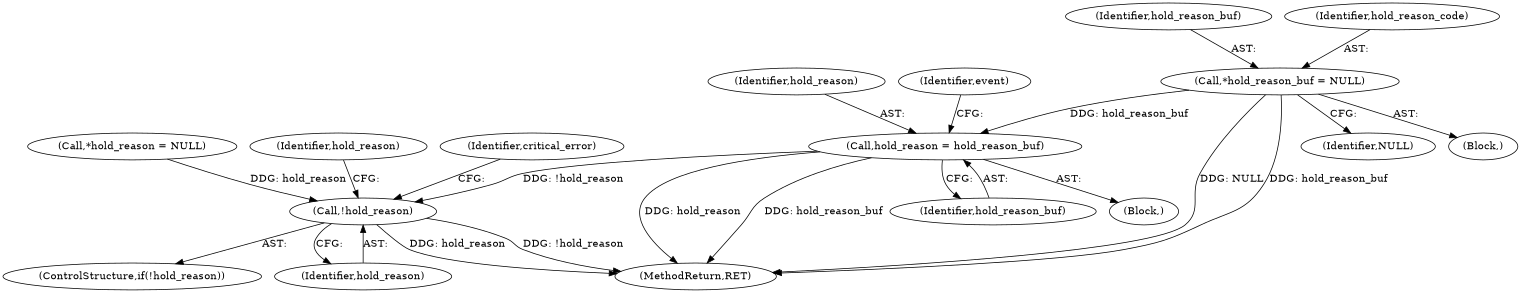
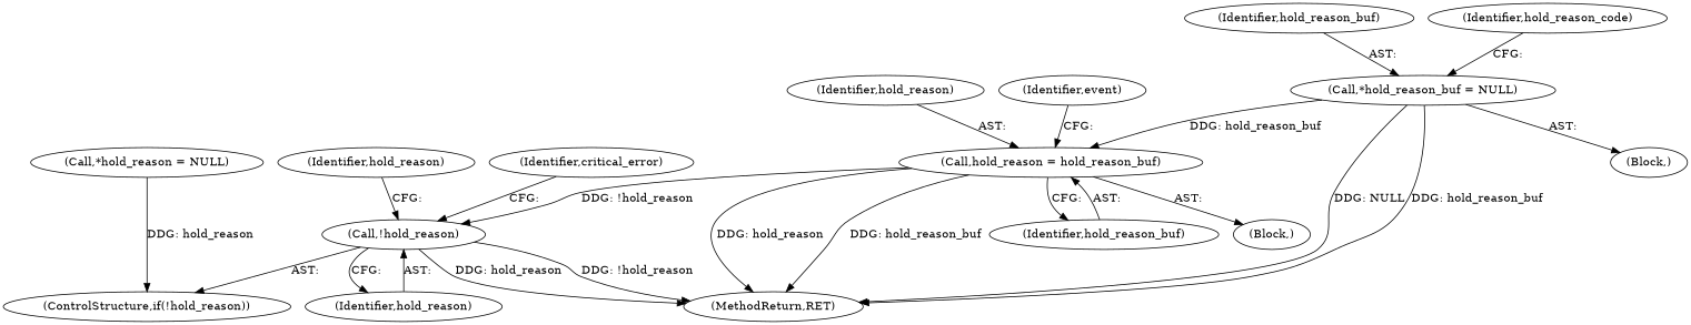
  digraph {
    n1 [label="(Call,*hold_reason_buf = NULL)"]
    n2 [label="(Call,hold_reason = hold_reason_buf)"]
    n3 [label="(Block,)"]
    n4 [label="(MethodReturn,RET)"]
-   n5 [label="(Identifier,NULL)"]
    n6 [label="(Call,!hold_reason)"]
    n7 [label="(Identifier,hold_reason_buf)"]
    n8 [label="(Block,)"]
    n9 [label="(Identifier,hold_reason)"]
    n10 [label="(ControlStructure,if(!hold_reason))"]
    n11 [label="(Call,*hold_reason = NULL)"]
    n12 [label="(Identifier,hold_reason_buf)"]
    n13 [label="(Identifier,hold_reason)"]
    n14 [label="(Identifier,hold_reason)"]
    n15 [label="(Identifier,critical_error)"]
    n16 [label="(Identifier,event)"]
    n17 [label="(Identifier,hold_reason_code)"]
    n1 -> n2 [label="DDG: hold_reason_buf"]
    n1 -> n3 [label="AST: "]
    n1 -> n4 [label="DDG: NULL"]
    n1 -> n4 [label="DDG: hold_reason_buf"]
-   n1 -> n5 [label="CFG: "]
    n2 -> n4 [label="DDG: hold_reason"]
    n2 -> n4 [label="DDG: hold_reason_buf"]
    n2 -> n6 [label="DDG: !hold_reason"]
    n2 -> n7 [label="CFG: "]
    n2 -> n8 [label="AST: "]
    n6 -> n4 [label="DDG: hold_reason"]
    n6 -> n4 [label="DDG: !hold_reason"]
    n6 -> n9 [label="CFG: "]
    n6 -> n10 [label="AST: "]
    n7 -> n2 [label="AST: "]
    n9 -> n6 [label="AST: "]
-   n11 -> n6 [label="DDG: hold_reason"]
+   n11 -> n10 [label="DDG: hold_reason"]
    n12 -> n1 [label="AST: "]
    n13 -> n6 [label="CFG: "]
    n14 -> n2 [label="AST: "]
    n15 -> n6 [label="CFG: "]
    n16 -> n2 [label="CFG: "]
-   n17 -> n1 [label="AST: "]
+   n17 -> n1 [label="CFG: "]
  }
